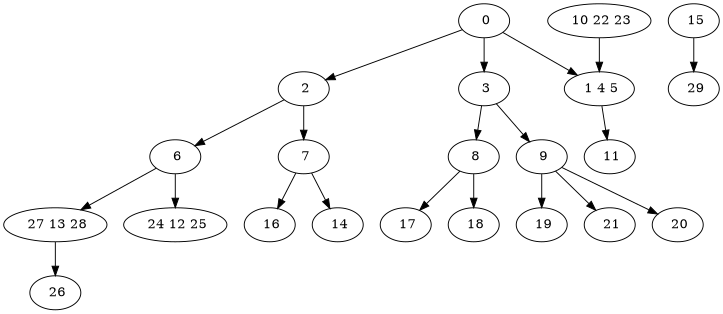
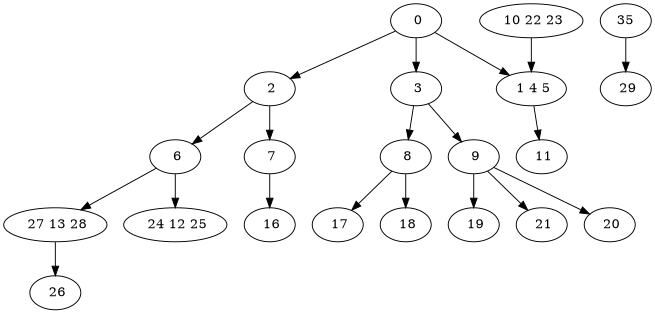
  digraph {
    " 0"
    " 2"
    " 3"
    " 1 4 5"
    " 6"
    " 7"
    " 8"
    " 9"
    " 11"
    " 27 13 28"
    " 24 12 25"
    " 16"
-   " 14"
    " 17"
    " 18"
    " 19"
    " 21"
    " 20"
    " 10 22 23"
    " 26"
-   " 15"
+   " 15" [label=35]
    " 29"
    " 0" -> " 2"
    " 0" -> " 3"
    " 0" -> " 1 4 5"
    " 2" -> " 6"
    " 2" -> " 7"
    " 3" -> " 8"
    " 3" -> " 9"
    " 1 4 5" -> " 11"
    " 6" -> " 27 13 28"
    " 6" -> " 24 12 25"
    " 7" -> " 16"
-   " 7" -> " 14"
    " 8" -> " 17"
    " 8" -> " 18"
    " 9" -> " 19"
    " 9" -> " 21"
    " 9" -> " 20"
    " 27 13 28" -> " 26"
    " 10 22 23" -> " 1 4 5"
    " 15" -> " 29"
  }
